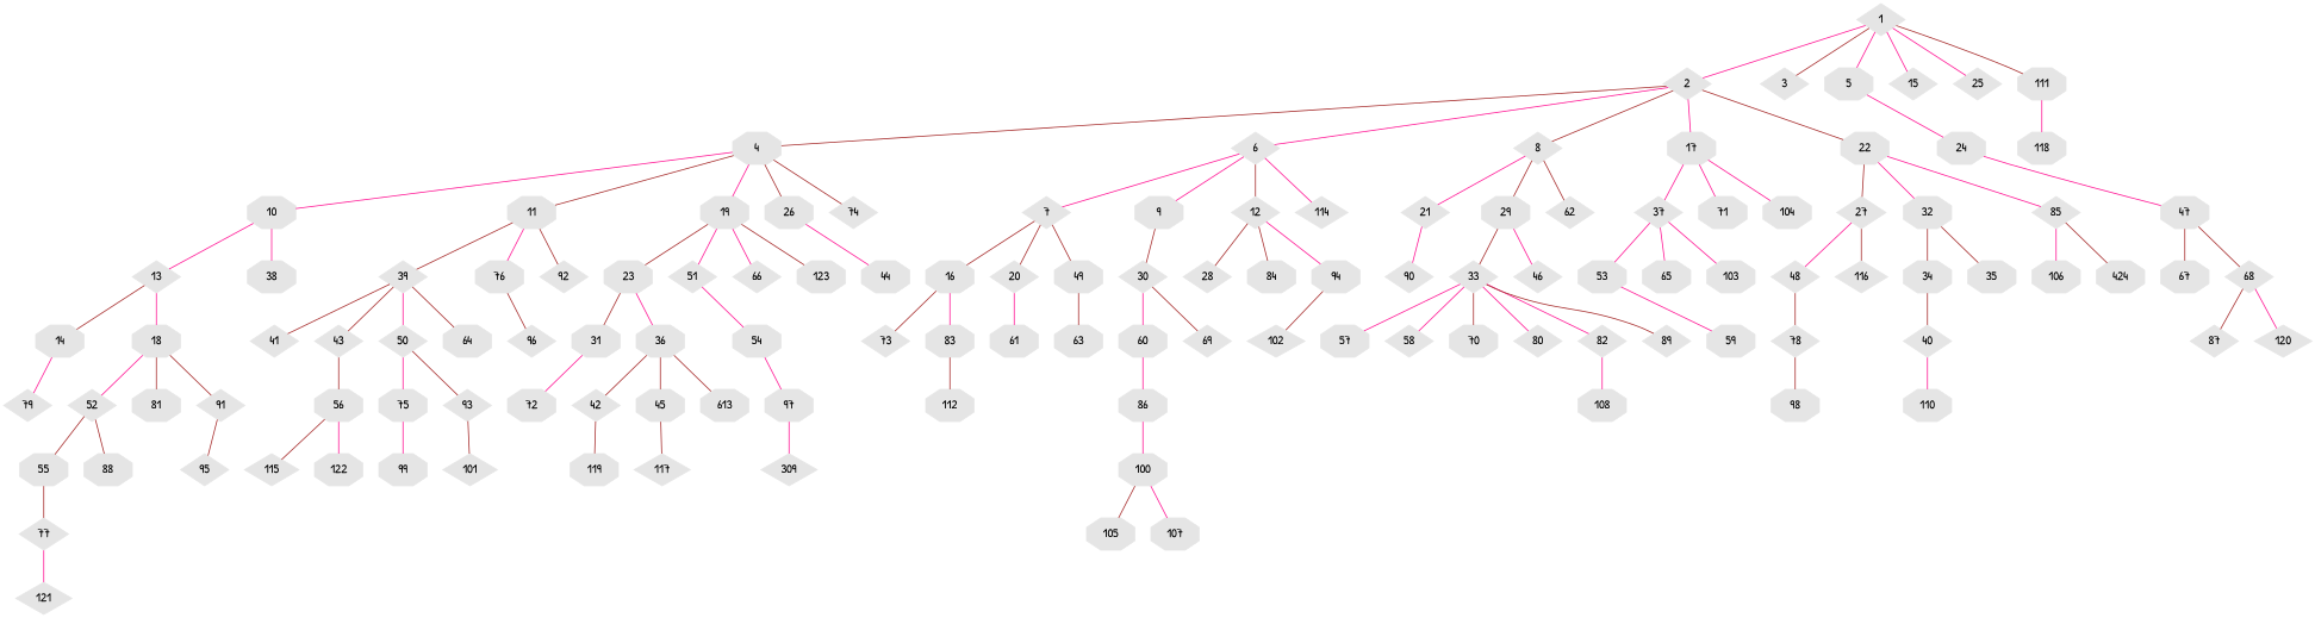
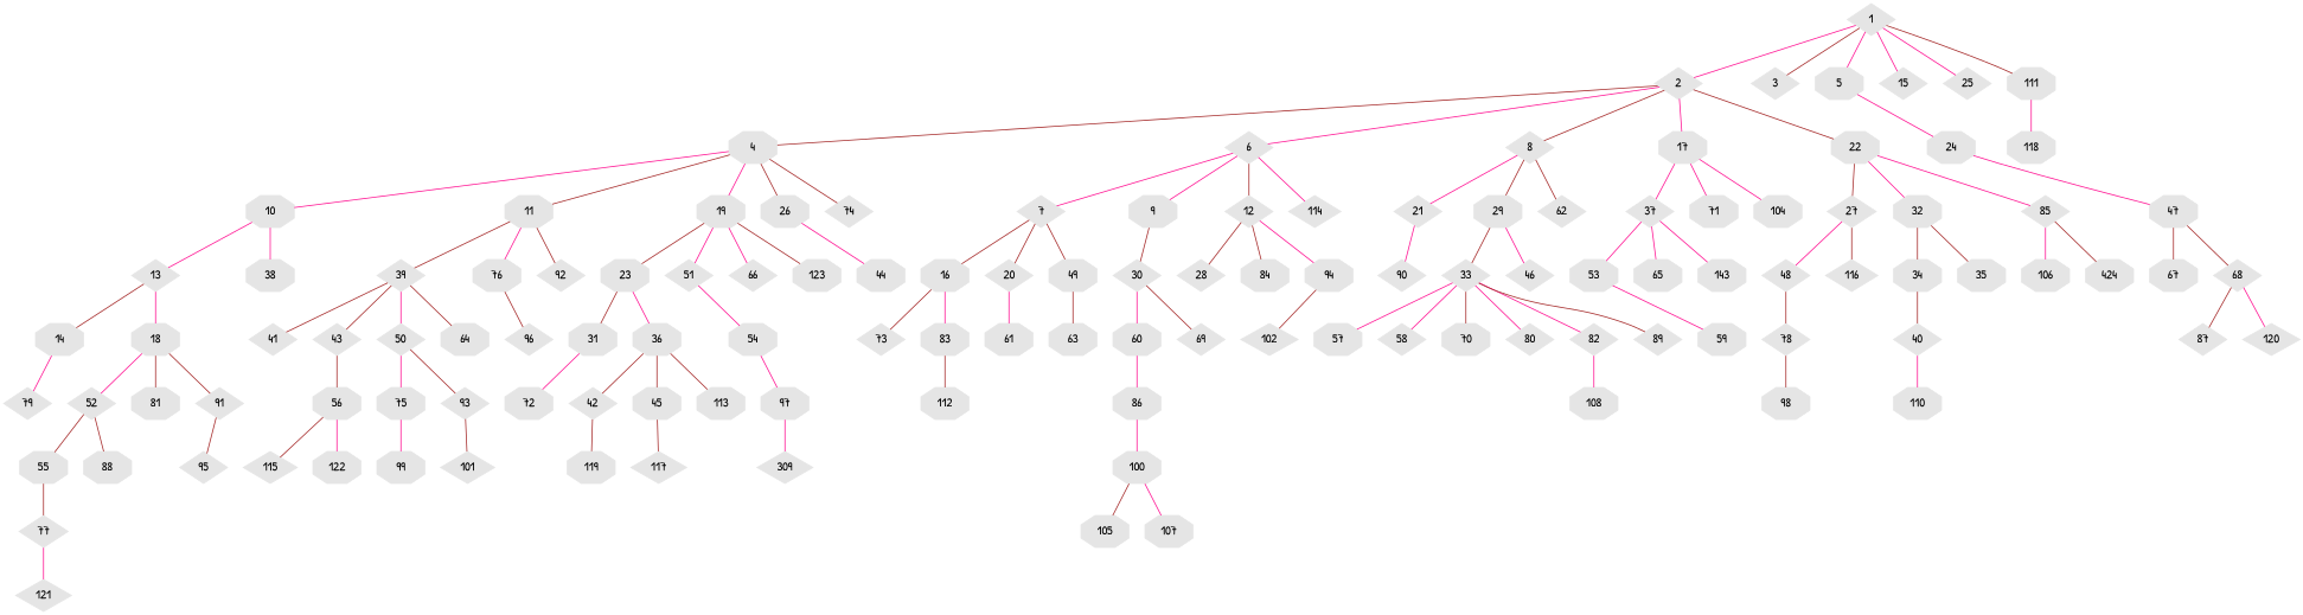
  graph {
    fontname="Patrick Hand"
    node [color=gray90 fontname="Patrick Hand" shape=octagon style=filled]
    edge [color=brown fontname="Patrick Hand"]
    1 [shape=diamond]
    2 [shape=diamond]
    3 [shape=diamond]
    5
    15 [shape=diamond]
    25 [shape=diamond]
    111
    4
    6 [shape=diamond]
    8 [shape=diamond]
    17
    22
    24
    118
    10
    11
    19
    26
    74 [shape=diamond]
    7 [shape=diamond]
    9
    12 [shape=diamond]
    114 [shape=diamond]
    21 [shape=diamond]
    29
    62 [shape=diamond]
    37 [shape=diamond]
    71
    104
    27 [shape=diamond]
    32
    85 [shape=diamond]
    13 [shape=diamond]
    38
    39 [shape=diamond]
    76
    92 [shape=diamond]
    23
    51 [shape=diamond]
    66 [shape=diamond]
    123
    44
    47
    16
    20 [shape=diamond]
    49
    30 [shape=diamond]
    28 [shape=diamond]
    84
    94
    73 [shape=diamond]
    83
    61
    63
    90 [shape=diamond]
    33 [shape=diamond]
    46 [shape=diamond]
    60
    69 [shape=diamond]
    14
    18
    41 [shape=diamond]
    43 [shape=diamond]
    50 [shape=diamond]
    64
    96 [shape=diamond]
    102 [shape=diamond]
    79 [shape=diamond]
    52 [shape=diamond]
    81
    91 [shape=diamond]
    112
    53
    65
-   103
+   103 [label=143]
    55
    88
    95 [shape=diamond]
    31
    36
    54
    48 [shape=diamond]
    116 [shape=diamond]
    34
    35
    106
    n87 [label=424]
    72
    42 [shape=diamond]
    45
-   113 [label=613]
+   113
    67
    68 [shape=diamond]
    78 [shape=diamond]
    57
    58 [shape=diamond]
    70
    80 [shape=diamond]
    82 [shape=diamond]
    89 [shape=diamond]
    86
    40 [shape=diamond]
    108
    110
    119
    117 [shape=diamond]
    59
    56
    75
    93 [shape=diamond]
    115 [shape=diamond]
    122
    87 [shape=diamond]
    120 [shape=diamond]
    98
    99
    101 [shape=diamond]
    97
    77 [shape=diamond]
    n120 [label=309 shape=diamond]
    121 [shape=diamond]
    100
    105
    107
    1 -- 2 [color=deeppink]
    1 -- 3
    1 -- 5 [color=deeppink]
    1 -- 15 [color=deeppink]
    1 -- 25 [color=deeppink]
    1 -- 111
    2 -- 4
    2 -- 6 [color=deeppink]
    2 -- 8
    2 -- 17 [color=deeppink]
    2 -- 22
    5 -- 24 [color=deeppink]
    111 -- 118 [color=deeppink]
    4 -- 10 [color=deeppink]
    4 -- 11
    4 -- 19 [color=deeppink]
    4 -- 26
    4 -- 74
    6 -- 7 [color=deeppink]
    6 -- 9 [color=deeppink]
    6 -- 12
    6 -- 114 [color=deeppink]
    8 -- 21 [color=deeppink]
    8 -- 29
    8 -- 62
    17 -- 37 [color=deeppink]
    17 -- 71 [color=deeppink]
    17 -- 104 [color=deeppink]
    22 -- 27
    22 -- 32 [color=deeppink]
    22 -- 85 [color=deeppink]
    24 -- 47 [color=deeppink]
    10 -- 13 [color=deeppink]
    10 -- 38 [color=deeppink]
    11 -- 39
    11 -- 76 [color=deeppink]
    11 -- 92
    19 -- 23
    19 -- 51 [color=deeppink]
    19 -- 66 [color=deeppink]
    19 -- 123
    26 -- 44 [color=deeppink]
    7 -- 16
    7 -- 20
    7 -- 49
    9 -- 30
    12 -- 28
    12 -- 84
    12 -- 94 [color=deeppink]
    21 -- 90 [color=deeppink]
    29 -- 33
    29 -- 46 [color=deeppink]
    37 -- 53 [color=deeppink]
    37 -- 65 [color=deeppink]
    37 -- 103 [color=deeppink]
    27 -- 48 [color=deeppink]
    27 -- 116
    32 -- 34
    32 -- 35
    85 -- 106 [color=deeppink]
    85 -- n87
    13 -- 14
    13 -- 18 [color=deeppink]
    39 -- 41
    39 -- 43
    39 -- 50 [color=deeppink]
    39 -- 64
    76 -- 96
    23 -- 31
    23 -- 36 [color=deeppink]
    51 -- 54 [color=deeppink]
    47 -- 67
    47 -- 68
    16 -- 73
    16 -- 83 [color=deeppink]
    20 -- 61 [color=deeppink]
    49 -- 63
    30 -- 60 [color=deeppink]
    30 -- 69
    94 -- 102
    83 -- 112
    33 -- 57 [color=deeppink]
    33 -- 58 [color=deeppink]
    33 -- 70
    33 -- 80 [color=deeppink]
    33 -- 82 [color=deeppink]
    33 -- 89
    60 -- 86 [color=deeppink]
    14 -- 79 [color=deeppink]
    18 -- 52 [color=deeppink]
    18 -- 81
    18 -- 91
    43 -- 56
    50 -- 75 [color=deeppink]
    50 -- 93
    52 -- 55
    52 -- 88
    91 -- 95
    53 -- 59 [color=deeppink]
    55 -- 77
    31 -- 72 [color=deeppink]
    36 -- 42
    36 -- 45
    36 -- 113
    54 -- 97 [color=deeppink]
    48 -- 78
    34 -- 40
    42 -- 119
    45 -- 117
    68 -- 87
    68 -- 120 [color=deeppink]
    78 -- 98
    82 -- 108 [color=deeppink]
    86 -- 100 [color=deeppink]
    40 -- 110 [color=deeppink]
    56 -- 115
    56 -- 122 [color=deeppink]
    75 -- 99 [color=deeppink]
    93 -- 101
    97 -- n120 [color=deeppink]
    77 -- 121 [color=deeppink]
    100 -- 105
    100 -- 107 [color=deeppink]
  }
